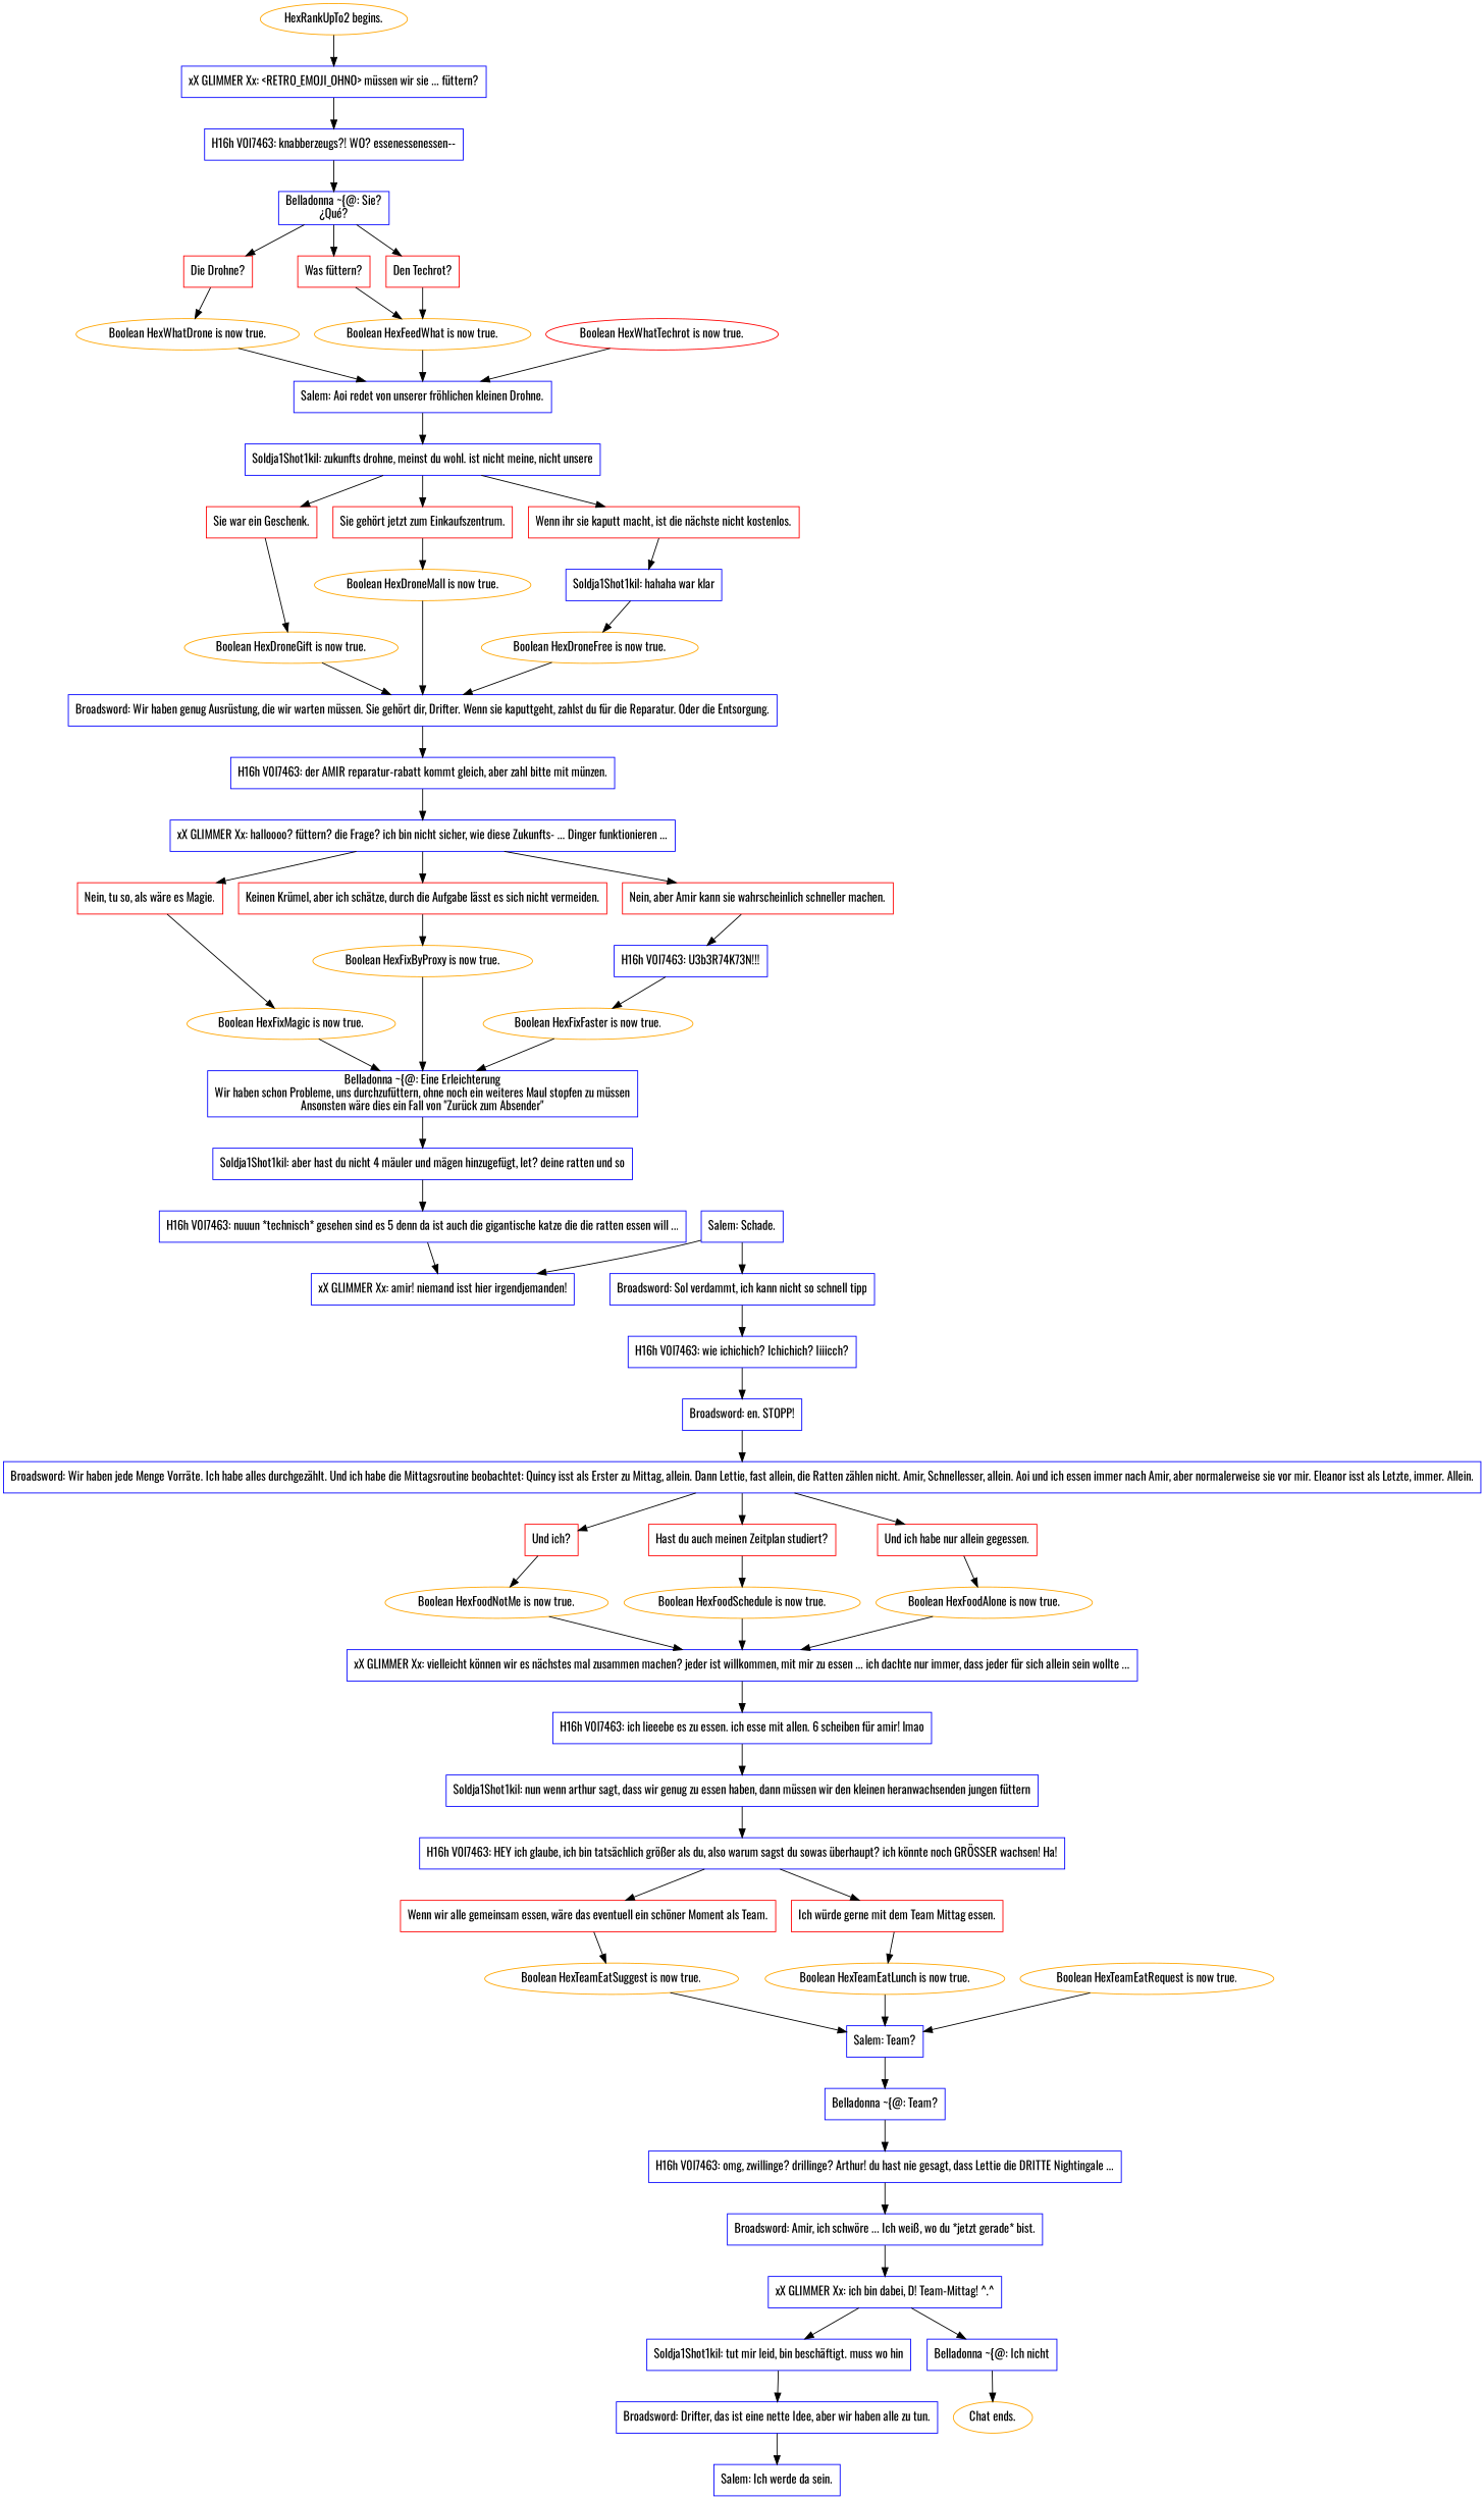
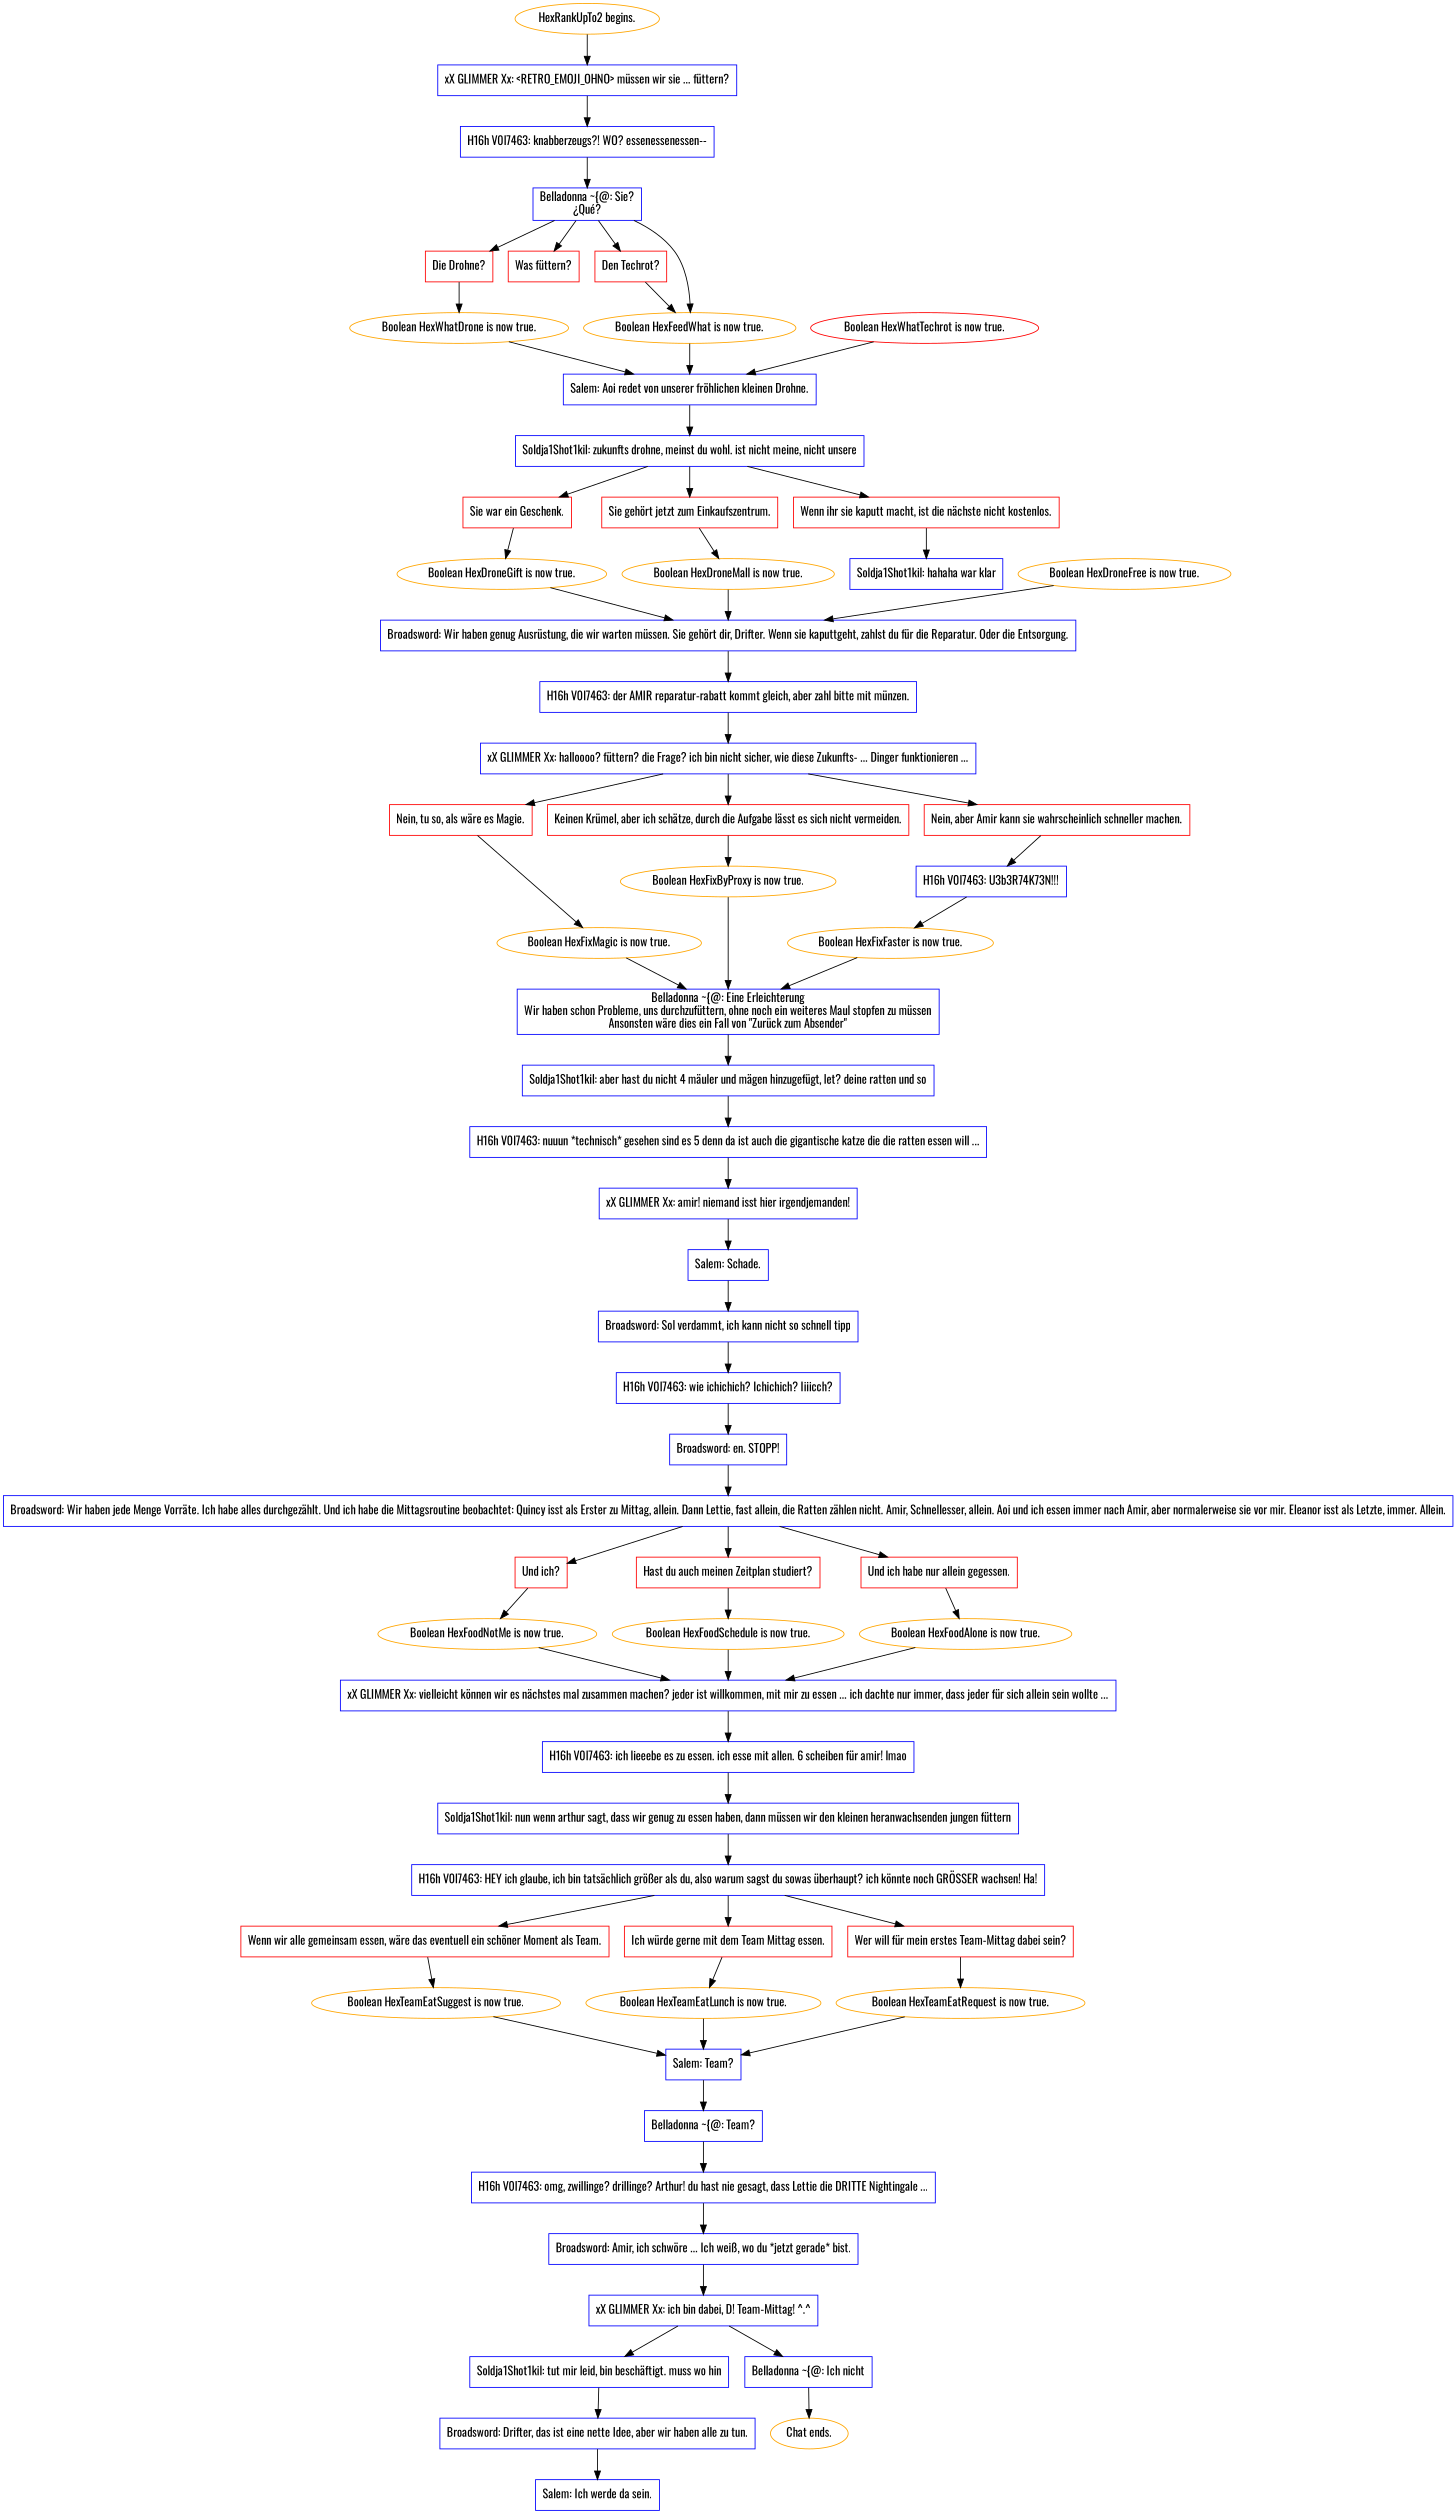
  digraph {
    fontname=Oswald
    node [color=blue fontname=Oswald shape=box]
    edge [fontname=Oswald]
    "HexRankUpTo2 begins." [color=orange shape=""]
    n2 [label="xX GLIMMER Xx: <RETRO_EMOJI_OHNO> müssen wir sie ... füttern?"]
    n3 [label="H16h V0l7463: knabberzeugs?! WO? essenessenessen--"]
    n4 [label="Belladonna ~{@: Sie?\n¿Qué?"]
    n5 [color=red label="Die Drohne?"]
    n6 [color=red label="Was füttern?"]
    n7 [color=red label="Den Techrot?"]
    n8 [color=orange label="Boolean HexWhatDrone is now true." shape=""]
    n9 [color=orange label="Boolean HexFeedWhat is now true." shape=""]
    n10 [label="Salem: Aoi redet von unserer fröhlichen kleinen Drohne."]
    n11 [color=red label="Boolean HexWhatTechrot is now true." shape=""]
    n12 [label="Soldja1Shot1kil: zukunfts drohne, meinst du wohl. ist nicht meine, nicht unsere"]
    n13 [color=red label="Sie war ein Geschenk."]
    n14 [color=red label="Sie gehört jetzt zum Einkaufszentrum."]
    n15 [color=red label="Wenn ihr sie kaputt macht, ist die nächste nicht kostenlos."]
    n16 [color=orange label="Boolean HexDroneGift is now true." shape=""]
    n17 [color=orange label="Boolean HexDroneMall is now true." shape=""]
    n18 [label="Soldja1Shot1kil: hahaha war klar"]
    n19 [label="Broadsword: Wir haben genug Ausrüstung, die wir warten müssen. Sie gehört dir, Drifter. Wenn sie kaputtgeht, zahlst du für die Reparatur. Oder die Entsorgung."]
    n20 [color=orange label="Boolean HexDroneFree is now true." shape=""]
    n21 [label="H16h V0l7463: der AMIR reparatur-rabatt kommt gleich, aber zahl bitte mit münzen."]
    n22 [label="xX GLIMMER Xx: halloooo? füttern? die Frage? ich bin nicht sicher, wie diese Zukunfts- ... Dinger funktionieren ..."]
    n23 [color=red label="Nein, tu so, als wäre es Magie."]
    n24 [color=red label="Keinen Krümel, aber ich schätze, durch die Aufgabe lässt es sich nicht vermeiden."]
    n25 [color=red label="Nein, aber Amir kann sie wahrscheinlich schneller machen."]
    n26 [color=orange label="Boolean HexFixMagic is now true." shape=""]
    n27 [color=orange label="Boolean HexFixByProxy is now true." shape=""]
    n28 [label="H16h V0l7463: U3b3R74K73N!!!"]
    n29 [label="Belladonna ~{@: Eine Erleichterung\nWir haben schon Probleme, uns durchzufüttern, ohne noch ein weiteres Maul stopfen zu müssen\nAnsonsten wäre dies ein Fall von \"Zurück zum Absender\""]
    n30 [color=orange label="Boolean HexFixFaster is now true." shape=""]
    n31 [label="Soldja1Shot1kil: aber hast du nicht 4 mäuler und mägen hinzugefügt, let? deine ratten und so"]
    n32 [label="H16h V0l7463: nuuun *technisch* gesehen sind es 5 denn da ist auch die gigantische katze die die ratten essen will ..."]
    n33 [label="xX GLIMMER Xx: amir! niemand isst hier irgendjemanden!"]
    n34 [label="Salem: Schade."]
    n35 [label="Broadsword: Sol verdammt, ich kann nicht so schnell tipp"]
    n36 [label="H16h V0l7463: wie ichichich? Ichichich? Iiiicch?"]
    n37 [label="Broadsword: en. STOPP!"]
    n38 [label="Broadsword: Wir haben jede Menge Vorräte. Ich habe alles durchgezählt. Und ich habe die Mittagsroutine beobachtet: Quincy isst als Erster zu Mittag, allein. Dann Lettie, fast allein, die Ratten zählen nicht. Amir, Schnellesser, allein. Aoi und ich essen immer nach Amir, aber normalerweise sie vor mir. Eleanor isst als Letzte, immer. Allein."]
    n39 [color=red label="Und ich?"]
    n40 [color=red label="Hast du auch meinen Zeitplan studiert?"]
    n41 [color=red label="Und ich habe nur allein gegessen."]
    n42 [color=orange label="Boolean HexFoodNotMe is now true." shape=""]
    n43 [color=orange label="Boolean HexFoodSchedule is now true." shape=""]
    n44 [color=orange label="Boolean HexFoodAlone is now true." shape=""]
    n45 [label="xX GLIMMER Xx: vielleicht können wir es nächstes mal zusammen machen? jeder ist willkommen, mit mir zu essen ... ich dachte nur immer, dass jeder für sich allein sein wollte ..."]
    n46 [label="H16h V0l7463: ich lieeebe es zu essen. ich esse mit allen. 6 scheiben für amir! lmao"]
    n47 [label="Soldja1Shot1kil: nun wenn arthur sagt, dass wir genug zu essen haben, dann müssen wir den kleinen heranwachsenden jungen füttern"]
    n48 [label="H16h V0l7463: HEY ich glaube, ich bin tatsächlich größer als du, also warum sagst du sowas überhaupt? ich könnte noch GRÖSSER wachsen! Ha!"]
    n49 [color=red label="Wenn wir alle gemeinsam essen, wäre das eventuell ein schöner Moment als Team."]
    n50 [color=red label="Ich würde gerne mit dem Team Mittag essen."]
+   n51 [color=red label="Wer will für mein erstes Team-Mittag dabei sein?"]
    n52 [color=orange label="Boolean HexTeamEatSuggest is now true." shape=""]
    n53 [color=orange label="Boolean HexTeamEatLunch is now true." shape=""]
    n54 [color=orange label="Boolean HexTeamEatRequest is now true." shape=""]
    n55 [label="Salem: Team?"]
    n56 [label="Belladonna ~{@: Team?"]
    n57 [label="H16h V0l7463: omg, zwillinge? drillinge? Arthur! du hast nie gesagt, dass Lettie die DRITTE Nightingale ..."]
    n58 [label="Broadsword: Amir, ich schwöre ... Ich weiß, wo du *jetzt gerade* bist."]
    n59 [label="xX GLIMMER Xx: ich bin dabei, D! Team-Mittag! ^.^"]
    n60 [label="Soldja1Shot1kil: tut mir leid, bin beschäftigt. muss wo hin"]
    n61 [label="Belladonna ~{@: Ich nicht"]
    n62 [label="Broadsword: Drifter, das ist eine nette Idee, aber wir haben alle zu tun."]
    n63 [label="Salem: Ich werde da sein."]
    "Chat ends." [color=orange shape=""]
    "HexRankUpTo2 begins." -> n2
    n2 -> n3
    n3 -> n4
    n4 -> n5
    n4 -> n6
    n4 -> n7
    n5 -> n8
-   n6 -> n9
+   n4 -> n9
    n7 -> n9
    n8 -> n10
    n9 -> n10
    n10 -> n12
    n11 -> n10
    n12 -> n13
    n12 -> n14
    n12 -> n15
    n13 -> n16
    n14 -> n17
    n15 -> n18
    n16 -> n19
    n17 -> n19
-   n18 -> n20
    n19 -> n21
    n20 -> n19
    n21 -> n22
    n22 -> n23
    n22 -> n24
    n22 -> n25
    n23 -> n26
    n24 -> n27
    n25 -> n28
    n26 -> n29
    n27 -> n29
    n28 -> n30
    n29 -> n31
    n30 -> n29
    n31 -> n32
    n32 -> n33
-   n34 -> n33
+   n33 -> n34
    n34 -> n35
    n35 -> n36
    n36 -> n37
    n37 -> n38
    n38 -> n39
    n38 -> n40
    n38 -> n41
    n39 -> n42
    n40 -> n43
    n41 -> n44
    n42 -> n45
    n43 -> n45
    n44 -> n45
    n45 -> n46
    n46 -> n47
    n47 -> n48
    n48 -> n49
    n48 -> n50
+   n48 -> n51
    n49 -> n52
    n50 -> n53
+   n51 -> n54
    n52 -> n55
    n53 -> n55
    n54 -> n55
    n55 -> n56
    n56 -> n57
    n57 -> n58
    n58 -> n59
    n59 -> n60
    n59 -> n61
    n60 -> n62
    n61 -> "Chat ends."
    n62 -> n63
  }
